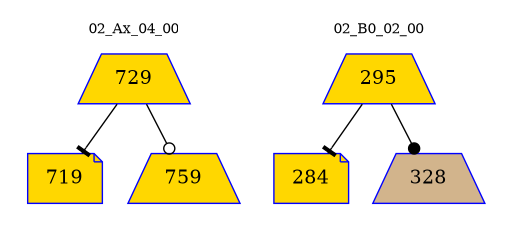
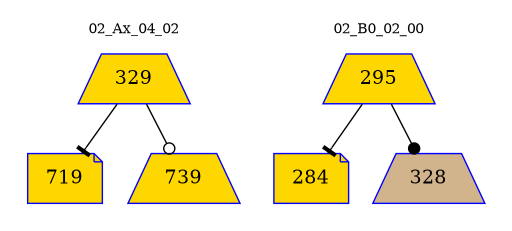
  digraph {
    node [color=blue fillcolor=gold shape=trapezium style=filled]
    edge [arrowhead=tee color=black]
-   n1 [label=729]
+   n1 [label=329]
    n2 [label=719 shape=note]
-   n3 [label=759]
+   n3 [label=739]
    n4 [label=295]
    n5 [label=284 shape=note]
    n6 [fillcolor=tan label=328]
    subgraph cluster_1 {
      color=white
      fontsize=10
-     label="02_Ax_04_00"
+     label="02_Ax_04_02"
      n1
      n2
      n3
    }
    subgraph cluster_2 {
      color=white
      fontsize=10
      label="02_B0_02_00"
      n4
      n5
      n6
    }
    n1 -> n2
    n1 -> n3 [arrowhead=odot]
    n4 -> n5
    n4 -> n6 [arrowhead=dot]
  }
